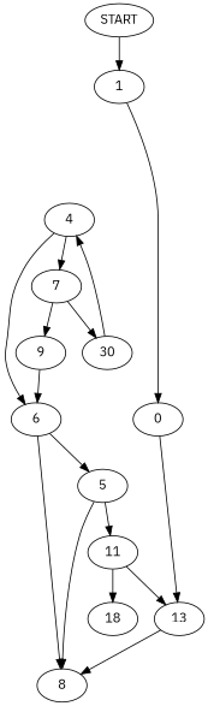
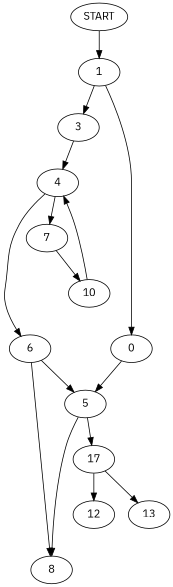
  digraph {
    fontname="IBM Plex Sans"
    node [fontname="IBM Plex Sans"]
    edge [fontname="IBM Plex Sans"]
    n1 [label=START]
    1
    n3 [label=0]
+   3
    5
    4
    8
-   11
+   11 [label=17]
    6
    7
-   9
-   10 [label=30]
-   12 [label=18]
+   10
+   12
    13
    n1 -> 1
    1 -> n3
-   n3 -> 13
+   1 -> 3
+   n3 -> 5
+   3 -> 4
    5 -> 8
    5 -> 11
    4 -> 6
    4 -> 7
    11 -> 12
    11 -> 13
    6 -> 5
    6 -> 8
-   7 -> 9
    7 -> 10
-   9 -> 6
    10 -> 4
-   13 -> 8
  }
